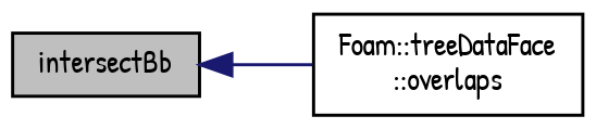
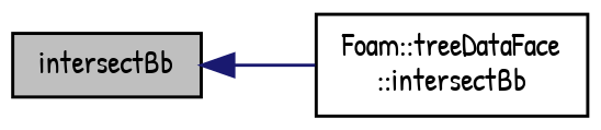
  digraph {
    rankdir=LR
    fontname="Patrick Hand"
    node [color=black fontname="Patrick Hand" fontsize=10 shape=record]
    n1 [fillcolor=grey75 fontcolor=black height=0.2 label=intersectBb style=filled width=0.4]
-   n2 [height=0.2 label="Foam::treeDataFace\l::overlaps" width=0.4]
+   n2 [height=0.2 label="Foam::treeDataFace\l::intersectBb" width=0.4]
    n1 -> n2 [color=midnightblue dir=back fontname="Patrick Hand" fontsize=10 labelfontname=FreeSans labelfontsize=10 style=solid]
  }
